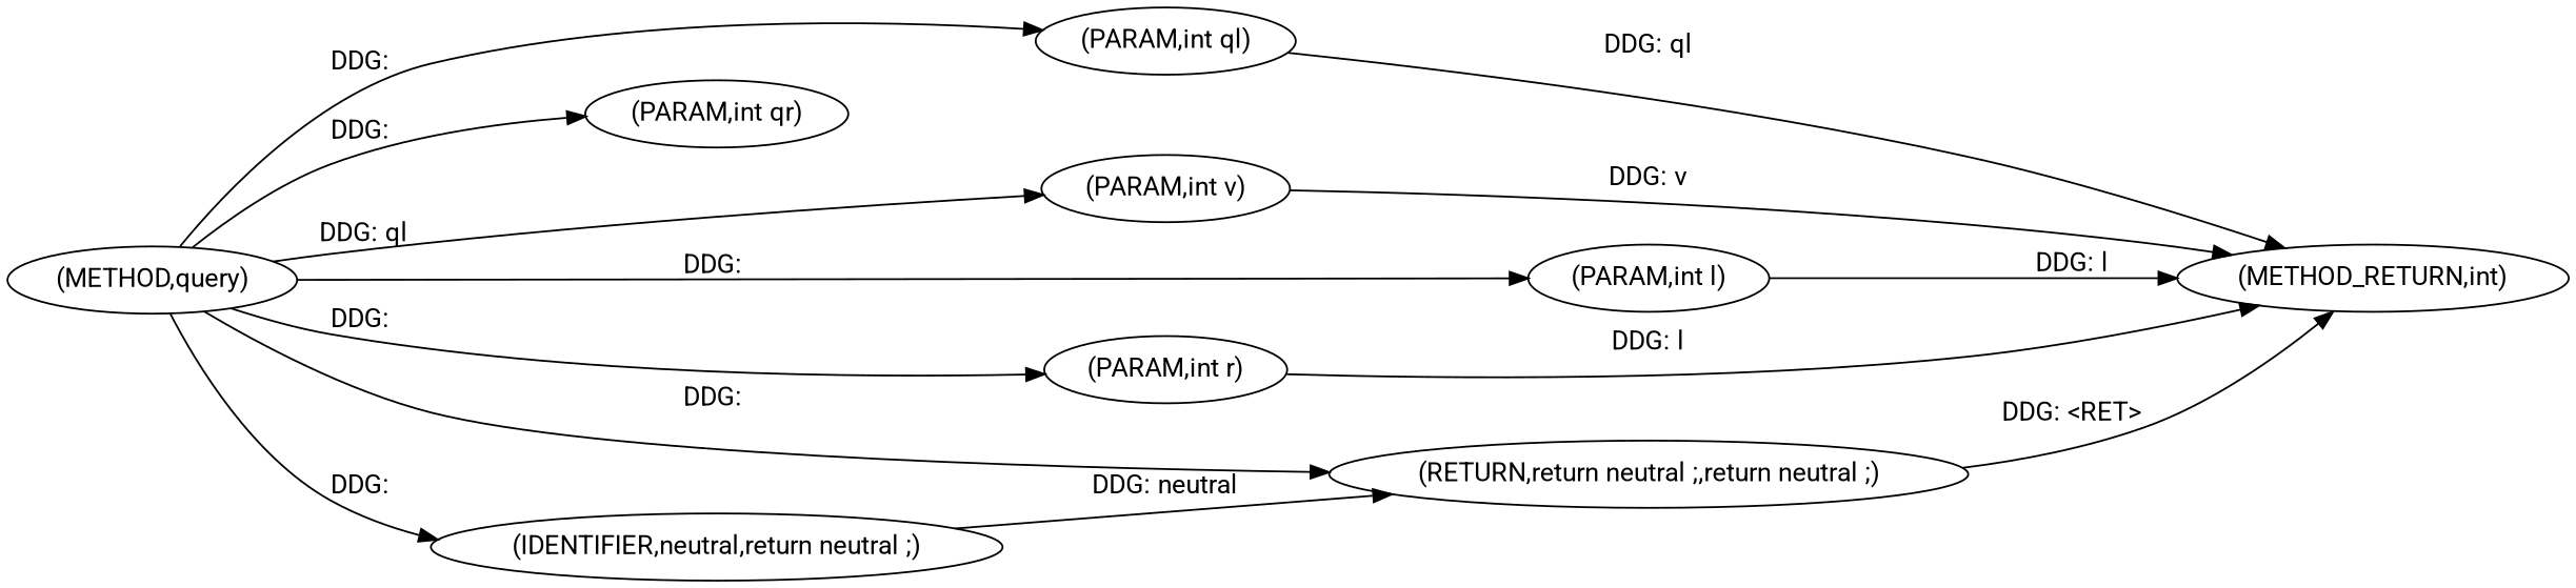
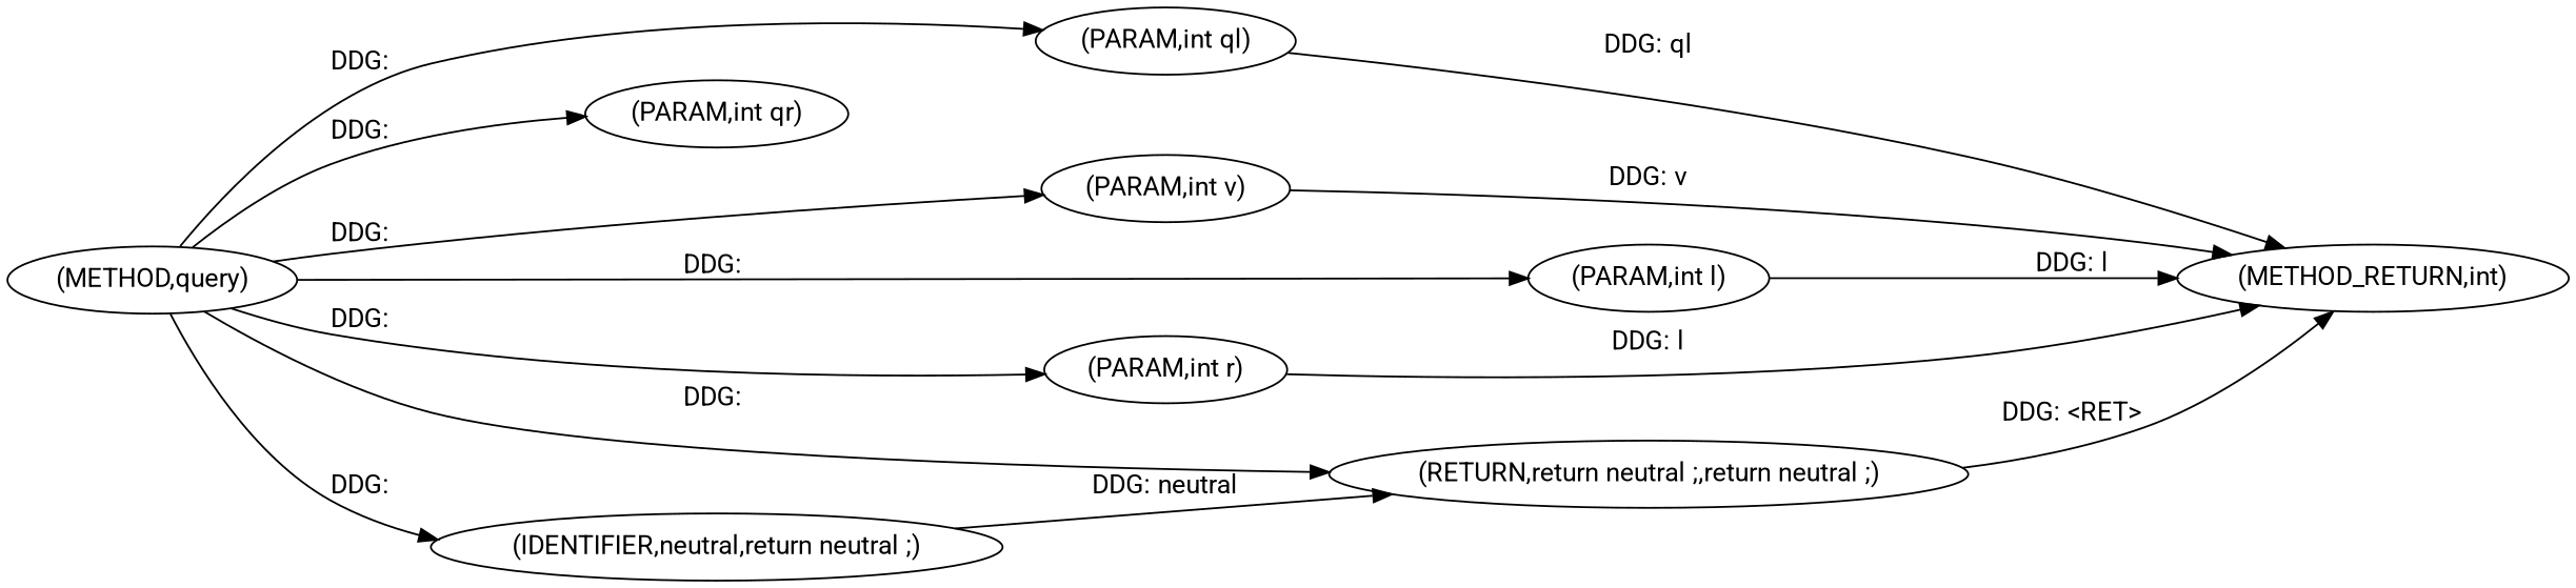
  digraph {
    fontname=Roboto
    rankdir=LR
    node [fontname=Roboto]
    edge [fontname=Roboto]
    n1 [label="(METHOD,query)"]
    n2 [label="(PARAM,int ql)"]
    n3 [label="(PARAM,int qr)"]
    n4 [label="(PARAM,int v)"]
    n5 [label="(PARAM,int l)"]
    n6 [label="(PARAM,int r)"]
    n7 [label="(RETURN,return neutral ;,return neutral ;)"]
    n8 [label="(IDENTIFIER,neutral,return neutral ;)"]
    n9 [label="(METHOD_RETURN,int)"]
    n1 -> n2 [label="DDG: "]
    n1 -> n3 [label="DDG: "]
-   n1 -> n4 [label="DDG: ql"]
+   n1 -> n4 [label="DDG: "]
    n1 -> n5 [label="DDG: "]
    n1 -> n6 [label="DDG: "]
    n1 -> n7 [label="DDG: "]
    n1 -> n8 [label="DDG: "]
    n2 -> n9 [label="DDG: ql"]
    n4 -> n9 [label="DDG: v"]
    n5 -> n9 [label="DDG: l"]
    n6 -> n9 [label="DDG: l"]
    n7 -> n9 [label="DDG: <RET>"]
    n8 -> n7 [label="DDG: neutral"]
  }
